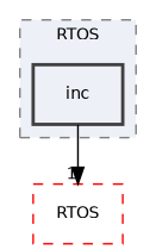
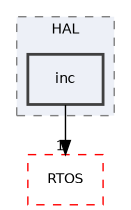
  digraph {
    compound=true
    node [fillcolor="#edf0f7" fontname=Helvetica fontsize=10 shape=box]
    n1 [color=grey25 label=inc style="filled,bold,"]
    n2 [color=red label=RTOS style="dashed,"]
    subgraph cluster_1 {
      bgcolor="#edf0f7"
      fontname=Helvetica
      fontsize=10
-     label=RTOS
+     label=HAL
      pencolor=grey50
      style="filled,dashed,"
      n1
    }
    n1 -> n2 [fontname=Helvetica fontsize=10 headlabel=1 labeldistance=1.5 labelfontname=Helvetica labelfontsize=10]
  }
